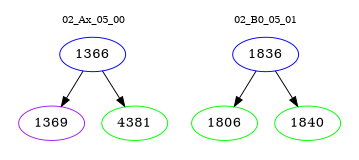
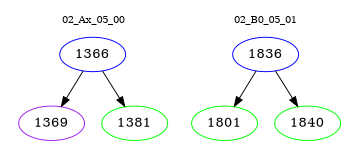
  digraph {
    node [color=green]
    edge [color=black]
    n1 [color=blue label=1366]
    n2 [color=purple label=1369]
-   n3 [label=4381]
+   n3 [label=1381]
    n4 [color=blue label=1836]
-   n5 [label=1806]
+   n5 [label=1801]
    n6 [label=1840]
    subgraph cluster_1 {
      color=white
      fontsize=10
      label="02_Ax_05_00"
      n1
      n2
      n3
    }
    subgraph cluster_2 {
      color=white
      fontsize=10
      label="02_B0_05_01"
      n4
      n5
      n6
    }
    n1 -> n2
    n1 -> n3
    n4 -> n5
    n4 -> n6
  }
